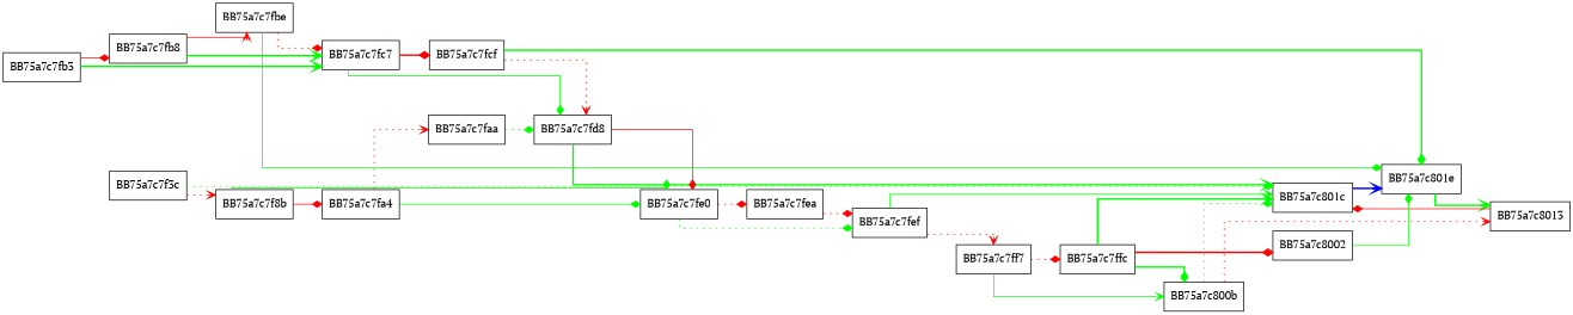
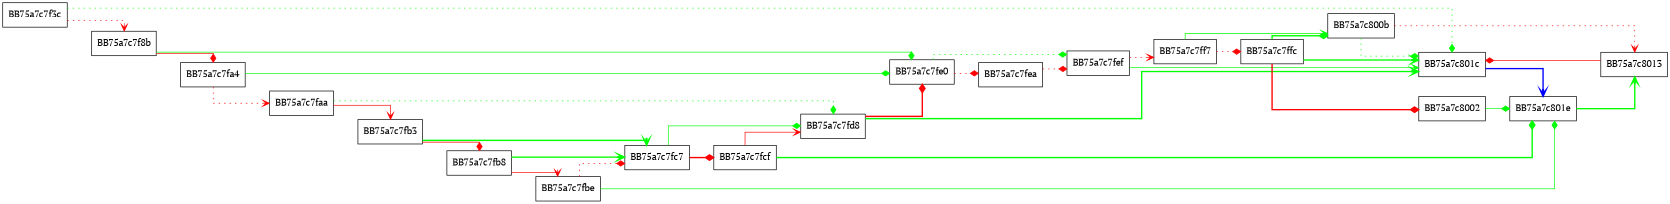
  digraph {
    fontname="PT Serif"
    rankdir=LR
    splines=ortho
    node [fontname="PT Serif" shape=box]
    edge [arrowhead=diamond color=green fontname="PT Serif" style=dotted]
    BB75a7c7f3c
    BB75a7c801c
    BB75a7c7f8b
    BB75a7c801e
    BB75a7c7fe0
    BB75a7c7fa4
    BB75a7c8013
    BB75a7c7fef
    BB75a7c7fea
    BB75a7c7faa
    BB75a7c7ff7
    BB75a7c7fd8
    BB75a7c7fb3
    BB75a7c7fc7
    BB75a7c7fb8
    BB75a7c7fcf
    BB75a7c7fbe
    BB75a7c800b
    BB75a7c7ffc
    BB75a7c8002
    BB75a7c7f3c -> BB75a7c801c
    BB75a7c7f3c -> BB75a7c7f8b [arrowhead=vee color=red]
    BB75a7c801c -> BB75a7c801e [arrowhead=vee color=blue style=bold]
    BB75a7c7f8b -> BB75a7c7fe0 [style=solid]
    BB75a7c7f8b -> BB75a7c7fa4 [color=red style=solid]
    BB75a7c801e -> BB75a7c8013 [arrowhead=vee style=bold]
    BB75a7c7fe0 -> BB75a7c7fef
    BB75a7c7fe0 -> BB75a7c7fea [color=red]
    BB75a7c7fa4 -> BB75a7c7fe0 [style=solid]
    BB75a7c7fa4 -> BB75a7c7faa [arrowhead=vee color=red]
    BB75a7c8013 -> BB75a7c801c [color=red style=solid]
    BB75a7c7fef -> BB75a7c801c [arrowhead=vee style=solid]
    BB75a7c7fef -> BB75a7c7ff7 [arrowhead=vee color=red]
    BB75a7c7fea -> BB75a7c7fef [color=red]
    BB75a7c7faa -> BB75a7c7fd8
+   BB75a7c7faa -> BB75a7c7fb3 [arrowhead=vee color=red style=solid]
    BB75a7c7ff7 -> BB75a7c800b [arrowhead=vee style=solid]
    BB75a7c7ff7 -> BB75a7c7ffc [color=red]
    BB75a7c7fd8 -> BB75a7c801c [arrowhead=vee style=bold]
-   BB75a7c7fd8 -> BB75a7c7fe0 [color=red style=solid]
+   BB75a7c7fd8 -> BB75a7c7fe0 [color=red style=bold]
    BB75a7c7fb3 -> BB75a7c7fc7 [arrowhead=vee style=bold]
    BB75a7c7fb3 -> BB75a7c7fb8 [color=red style=solid]
    BB75a7c7fc7 -> BB75a7c7fd8 [style=solid]
    BB75a7c7fc7 -> BB75a7c7fcf [color=red style=bold]
    BB75a7c7fb8 -> BB75a7c7fc7 [arrowhead=vee style=bold]
    BB75a7c7fb8 -> BB75a7c7fbe [arrowhead=vee color=red style=solid]
    BB75a7c7fcf -> BB75a7c801e [style=bold]
-   BB75a7c7fcf -> BB75a7c7fd8 [arrowhead=vee color=red]
+   BB75a7c7fcf -> BB75a7c7fd8 [arrowhead=vee color=red style=solid]
    BB75a7c7fbe -> BB75a7c801e [style=solid]
    BB75a7c7fbe -> BB75a7c7fc7 [color=red]
    BB75a7c800b -> BB75a7c801c
    BB75a7c800b -> BB75a7c8013 [arrowhead=vee color=red]
    BB75a7c7ffc -> BB75a7c801c [arrowhead=vee style=bold]
    BB75a7c7ffc -> BB75a7c800b [style=bold]
    BB75a7c7ffc -> BB75a7c8002 [color=red style=bold]
    BB75a7c8002 -> BB75a7c801e [style=solid]
  }
